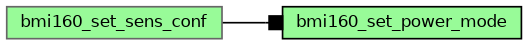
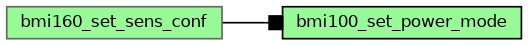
  digraph {
    rankdir=LR
    node [fillcolor=palegreen fontname=Helvetica fontsize=10 shape=box style=filled]
    n1 [color=gray40 fontcolor=black height=0.2 label=bmi160_set_sens_conf width=0.4]
-   n2 [color=black height=0.2 label=bmi160_set_power_mode width=0.4]
+   n2 [color=black height=0.2 label=bmi100_set_power_mode width=0.4]
    n1 -> n2 [color=black fontname=Helvetica fontsize=10 labelfontname=Helvetica labelfontsize=10 style=solid arrowhead=box]
  }
